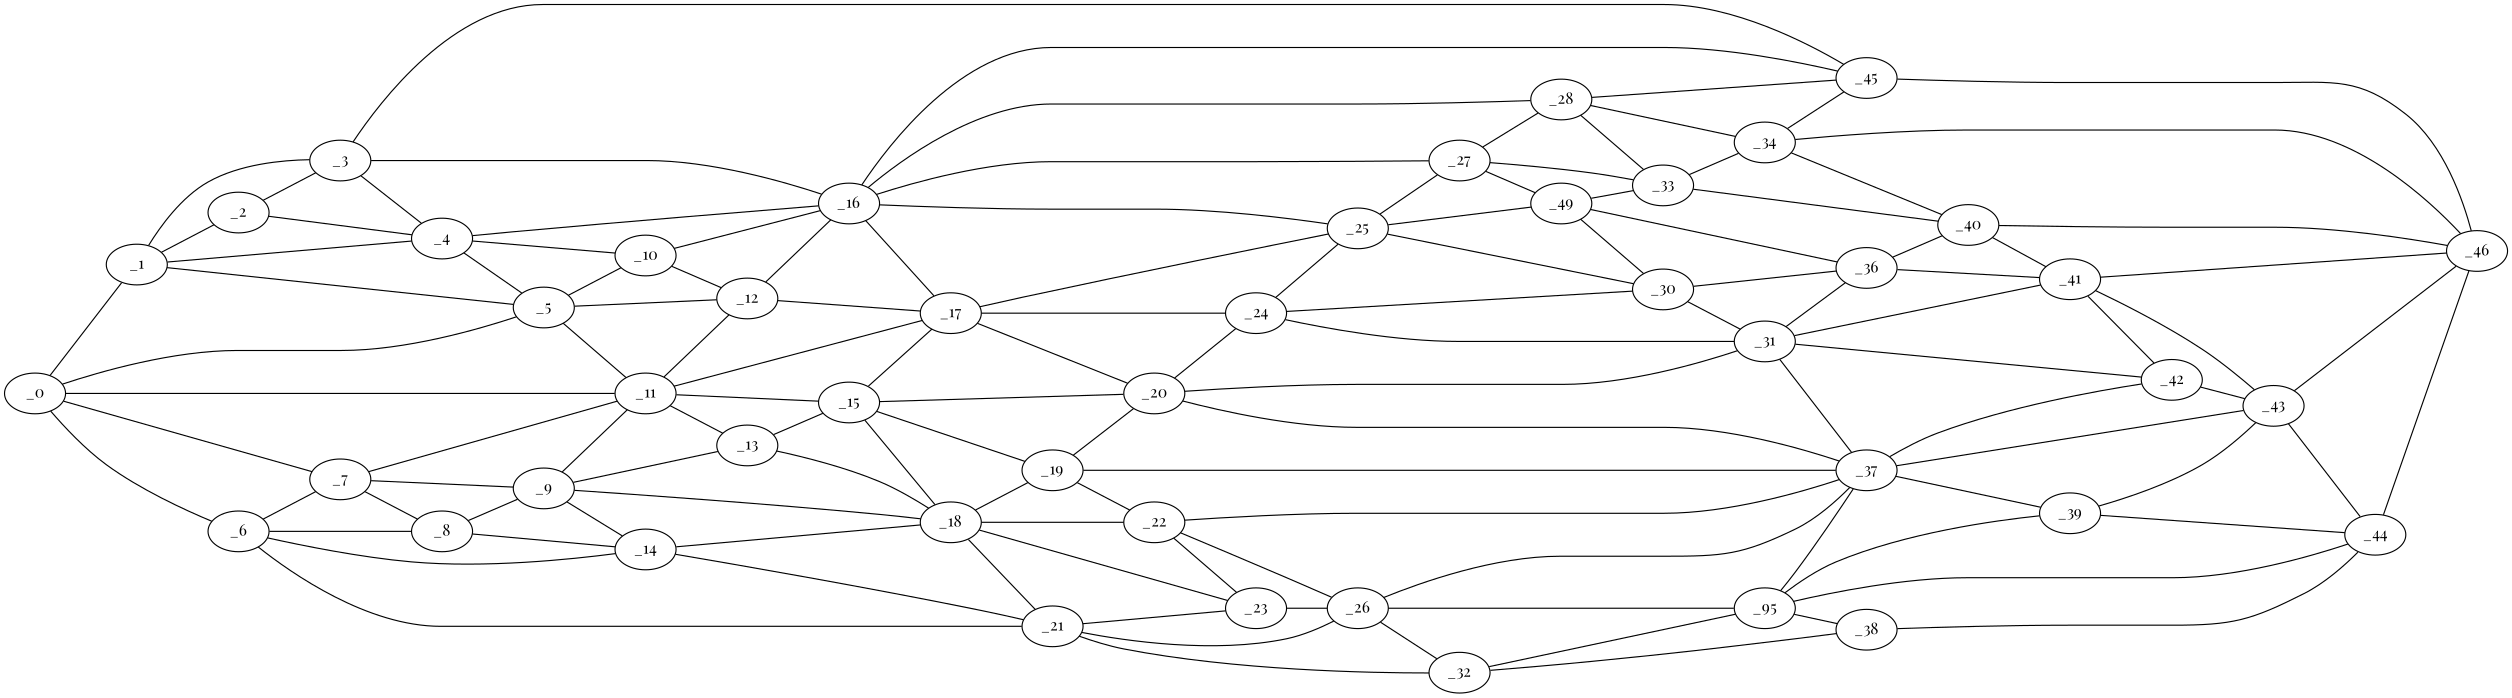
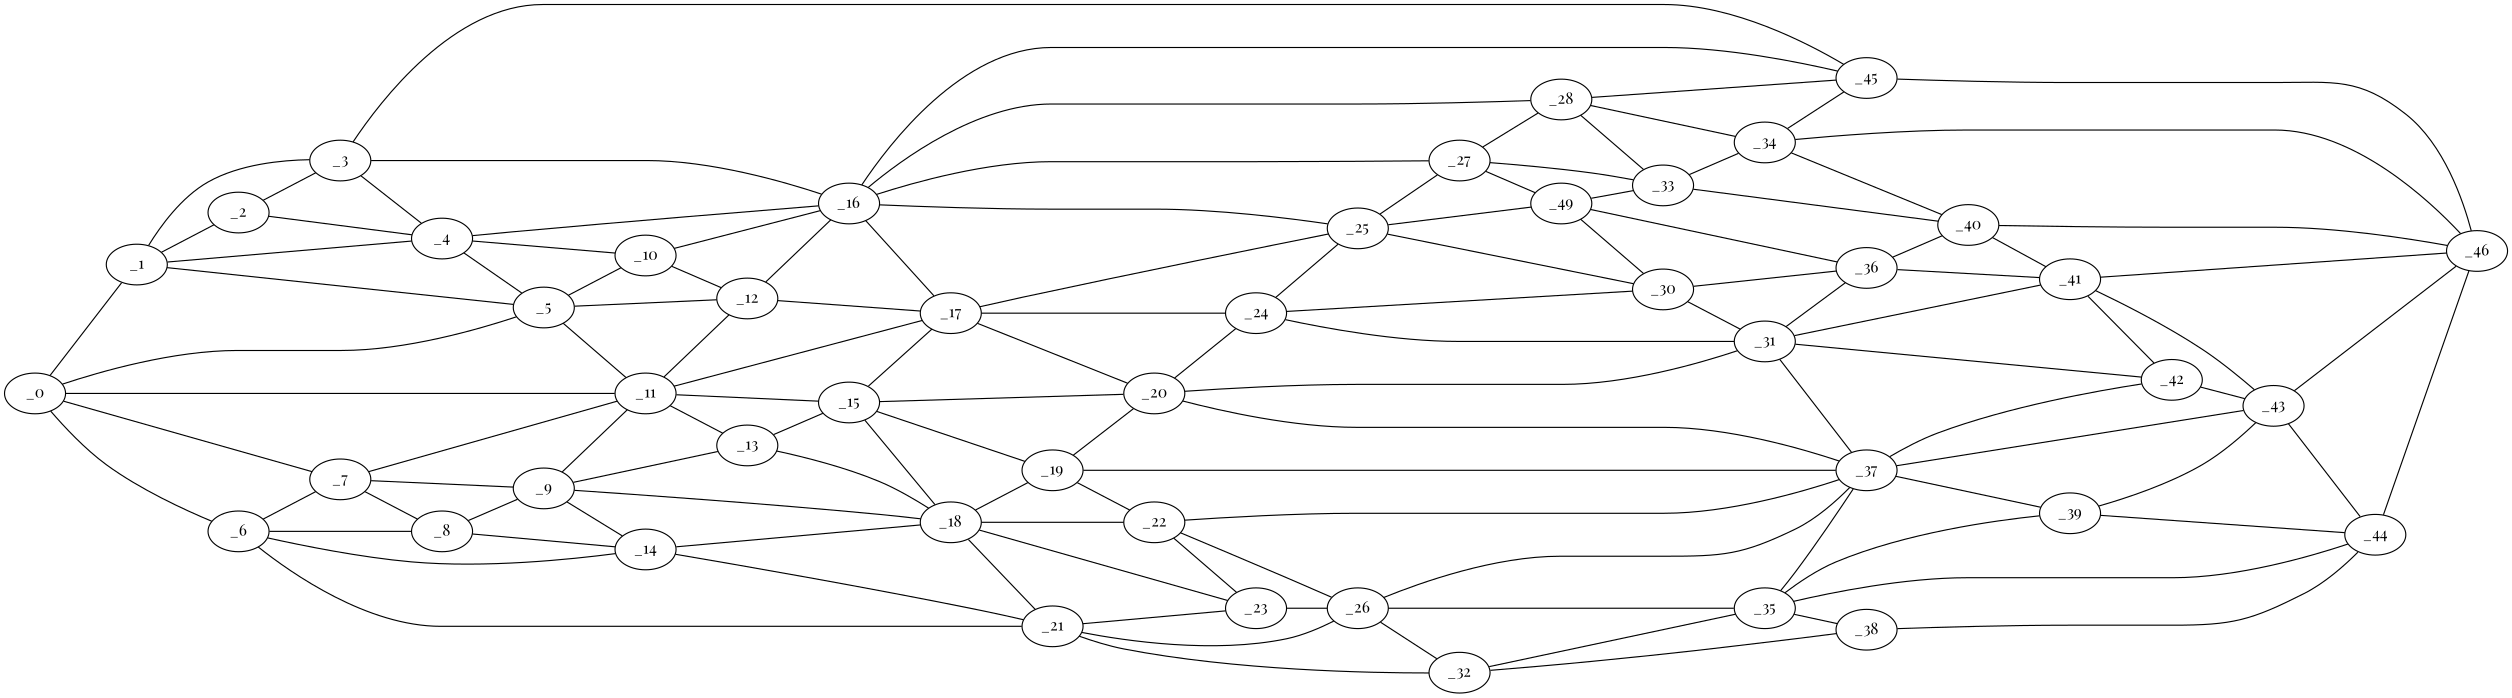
  graph {
    fontname="Playfair Display"
    rankdir=LR
    node [fontname="Playfair Display" x=74 y=91]
    edge [fontname="Playfair Display" valence=2]
    _0 [x=16 y=86]
    _1 [x=29 y=27]
    _5 [x=44 y=53]
    _6 [x=48 y=102]
    _7 [x=49]
    _11 [x=57 y=76]
    _2 [x=36 y=23]
    _3 [x=39 y=14]
    _4 [x=42 y=31]
    _10 [x=57 y=48]
    _12 [x=62 y=52]
    _8 [x=50 y=94]
    _14 [x=64 y=106]
    _21 [x=84 y=112]
    _9 [x=55 y=90]
    _13 [x=63 y=79]
    _15 [x=69 y=77]
    _17 [y=65]
    _16 [y=41]
    _45 [x=124 y=17]
    _18 [y=101]
    _23 [x=87 y=105]
    _26 [x=97 y=105]
    _32 [x=104 y=111]
    _19 [x=83]
    _20 [x=84 y=77]
    _25 [x=97 y=55]
    _24 [x=95 y=62]
    _27 [x=98 y=48]
    _28 [x=101 y=39]
    _46 [x=124 y=33]
    _30 [x=103 y=63]
    n33 [label=_49 x=103 y=50]
    _33 [x=107 y=45]
    _34 [x=108 y=40]
    _22 [x=86 y=99]
    _37 [x=113 y=90]
-   _35 [x=110 y=101 label=_95]
+   _35 [x=110 y=101]
    _38 [x=113 y=110]
    _31 [x=103 y=69]
    _42 [x=121 y=74]
    _39 [x=119]
    _43 [x=123 y=89]
    _36 [x=112 y=59]
    _41 [x=121 y=64]
    _40 [x=121 y=47]
    _44 [x=123 y=93]
    _0 -- _1 [valence=1]
    _0 -- _5 [valence=1]
    _0 -- _6 [valence=1]
    _0 -- _7 [valence=1]
    _0 -- _11
    _1 -- _5
    _1 -- _2 [valence=1]
    _1 -- _3 [valence=1]
    _1 -- _4 [valence=1]
    _5 -- _11
    _5 -- _10
    _5 -- _12
    _6 -- _7
    _6 -- _8
    _6 -- _14
    _6 -- _21 [valence=1]
    _7 -- _11
    _7 -- _8
    _7 -- _9
    _11 -- _12
    _11 -- _13
    _11 -- _15 [valence=1]
    _11 -- _17
    _2 -- _3
    _2 -- _4
    _3 -- _4 [valence=1]
    _3 -- _16
    _3 -- _45 [valence=1]
    _4 -- _5 [valence=1]
    _4 -- _10
    _4 -- _16 [valence=1]
    _10 -- _12
    _10 -- _16
    _12 -- _17 [valence=1]
    _12 -- _16
    _8 -- _14
    _8 -- _9
    _14 -- _21 [valence=1]
    _14 -- _18
    _21 -- _23 [valence=1]
    _21 -- _26
    _21 -- _32 [valence=1]
    _9 -- _11 [valence=1]
    _9 -- _14
    _9 -- _13
    _9 -- _18 [valence=1]
    _13 -- _15
    _13 -- _18
    _15 -- _17
    _15 -- _18
    _15 -- _19 [valence=1]
    _15 -- _20
    _17 -- _20
    _17 -- _25
    _17 -- _24
    _16 -- _17
    _16 -- _45 [valence=1]
    _16 -- _25
    _16 -- _27 [valence=1]
    _16 -- _28
    _45 -- _46 [valence=1]
    _18 -- _21
    _18 -- _23
    _18 -- _19
    _18 -- _22 [valence=1]
    _23 -- _26
    _26 -- _32
    _26 -- _37
    _26 -- _35
    _32 -- _35
    _32 -- _38 [valence=1]
    _19 -- _20
    _19 -- _22
    _19 -- _37
    _20 -- _24
    _20 -- _37
    _20 -- _31
    _25 -- _27
    _25 -- _30 [valence=1]
    _25 -- n33
    _24 -- _25 [valence=1]
    _24 -- _30 [valence=1]
    _24 -- _31 [valence=1]
    _27 -- _28
    _27 -- n33 [valence=1]
    _27 -- _33 [valence=1]
    _28 -- _45 [valence=1]
    _28 -- _33
    _28 -- _34
    _30 -- _31 [valence=1]
    _30 -- _36
    n33 -- _30
    n33 -- _33 [valence=1]
    n33 -- _36 [valence=1]
    _33 -- _34
    _33 -- _40
    _34 -- _45
    _34 -- _46 [valence=1]
    _34 -- _40
    _22 -- _23 [valence=1]
    _22 -- _26
    _22 -- _37 [valence=1]
    _37 -- _42
    _37 -- _39
    _37 -- _43
    _35 -- _37 [valence=1]
    _35 -- _38
    _35 -- _39
    _35 -- _44 [valence=1]
    _38 -- _44 [valence=1]
    _31 -- _37 [valence=1]
    _31 -- _42
    _31 -- _36
    _31 -- _41
    _42 -- _43
    _39 -- _43
    _39 -- _44
    _43 -- _46
    _43 -- _44
    _36 -- _41 [valence=1]
    _36 -- _40
    _41 -- _46 [valence=1]
    _41 -- _42
    _41 -- _43
    _40 -- _46 [valence=1]
    _40 -- _41
    _44 -- _46 [valence=1]
  }
